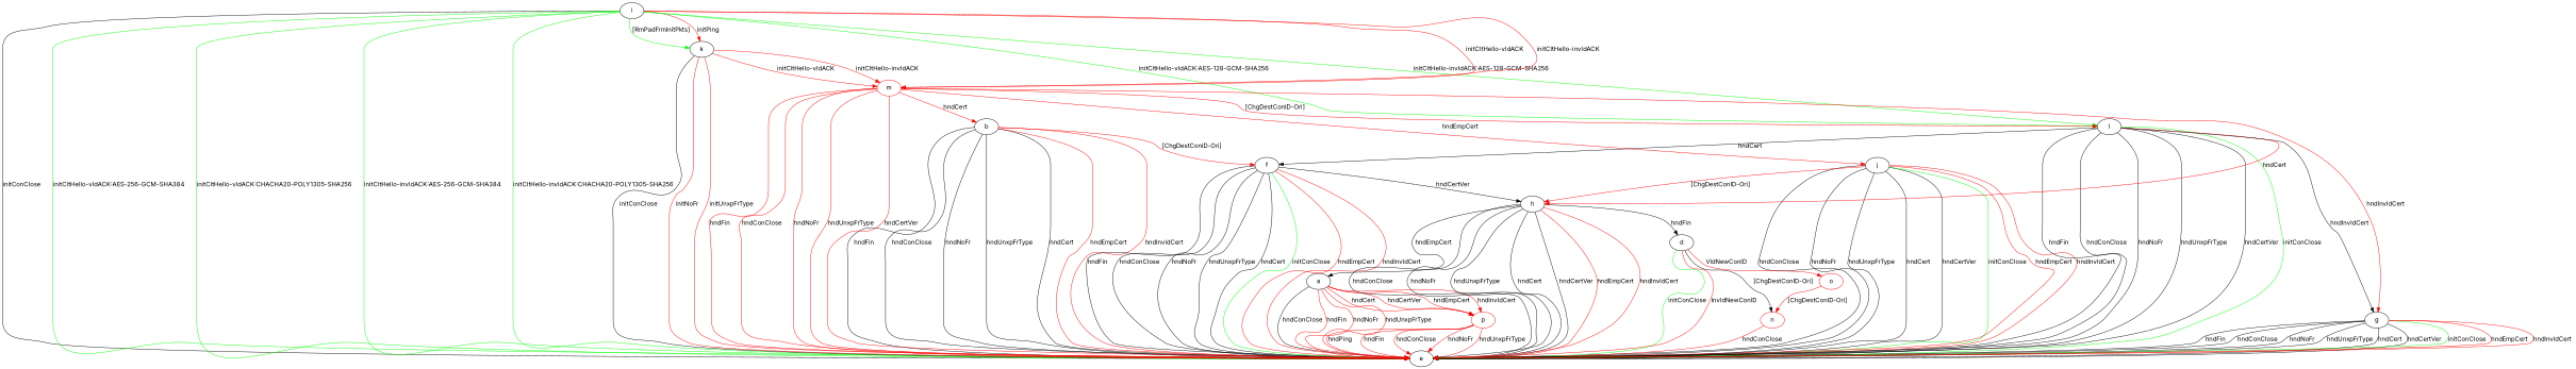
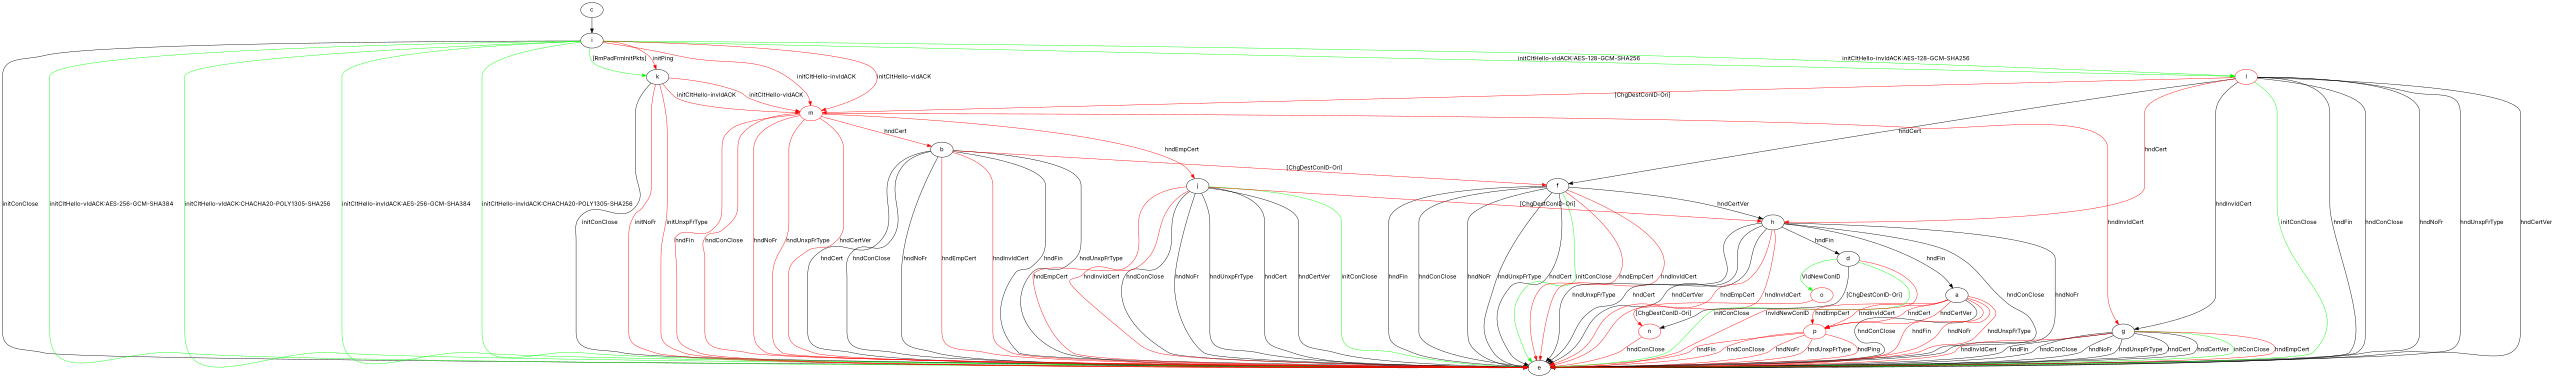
  digraph {
    fontname=Inter
    node [fontname=Inter]
    edge [fontname=Inter color=red]
    a
    e
    p [color=red]
    b
    f
    h
    j
    d
    n [color=red]
    o [color=red]
+   c
    i
    k
-   l
+   l [color=red]
    m [color=red]
    g
    a -> e [label="hndConClose " color=""]
    a -> e [label="hndFin "]
    a -> e [label="hndNoFr "]
    a -> e [label="hndUnxpFrType "]
    a -> p [label="hndCert "]
    a -> p [label="hndCertVer "]
    a -> p [label="hndEmpCert "]
    a -> p [label="hndInvldCert "]
    p -> e [label="hndPing "]
    p -> e [label="hndFin "]
    p -> e [label="hndConClose "]
    p -> e [label="hndNoFr "]
    p -> e [label="hndUnxpFrType "]
    b -> e [label="hndFin " color=""]
    b -> e [label="hndConClose " color=""]
    b -> e [label="hndNoFr " color=""]
    b -> e [label="hndUnxpFrType " color=""]
    b -> e [label="hndCert " color=""]
    b -> e [label="hndEmpCert "]
    b -> e [label="hndInvldCert "]
    b -> f [label="[ChgDestConID-Ori] "]
    f -> e [label="hndFin " color=""]
    f -> e [label="hndConClose " color=""]
    f -> e [label="hndNoFr " color=""]
    f -> e [label="hndUnxpFrType " color=""]
    f -> e [label="hndCert " color=""]
    f -> e [color=green label="initConClose "]
    f -> e [label="hndEmpCert "]
    f -> e [label="hndInvldCert "]
    f -> h [label="hndCertVer " color=""]
-   h -> a [label="hndEmpCert " color=""]
+   h -> a [label="hndFin " color=""]
    h -> e [label="hndConClose " color=""]
    h -> e [label="hndNoFr " color=""]
    h -> e [label="hndUnxpFrType " color=""]
    h -> e [label="hndCert " color=""]
    h -> e [label="hndCertVer " color=""]
    h -> e [label="hndEmpCert "]
    h -> e [label="hndInvldCert "]
    h -> d [label="hndFin " color=""]
    j -> e [label="hndConClose " color=""]
    j -> e [label="hndNoFr " color=""]
    j -> e [label="hndUnxpFrType " color=""]
    j -> e [label="hndCert " color=""]
    j -> e [label="hndCertVer " color=""]
    j -> e [color=green label="initConClose "]
    j -> e [label="hndEmpCert "]
    j -> e [label="hndInvldCert "]
    j -> h [label="[ChgDestConID-Ori] "]
    d -> e [color=green label="initConClose "]
    d -> e [label="InvldNewConID "]
    d -> n [color=black label="[ChgDestConID-Ori] "]
-   d -> o [label="VldNewConID "]
+   d -> o [color=green label="VldNewConID "]
    n -> e [label="hndConClose "]
    o -> n [label="[ChgDestConID-Ori] "]
+   c -> i [color=""]
    i -> e [label="initConClose " color=""]
    i -> e [color=green label="initCltHello-vldACK:AES-256-GCM-SHA384 "]
    i -> e [color=green label="initCltHello-vldACK:CHACHA20-POLY1305-SHA256 "]
    i -> e [color=green label="initCltHello-invldACK:AES-256-GCM-SHA384 "]
    i -> e [color=green label="initCltHello-invldACK:CHACHA20-POLY1305-SHA256 "]
    i -> k [color=green label="[RmPadFrmInitPkts] "]
    i -> k [label="initPing "]
    i -> l [color=green label="initCltHello-vldACK:AES-128-GCM-SHA256 "]
    i -> l [color=green label="initCltHello-invldACK:AES-128-GCM-SHA256 "]
    i -> m [label="initCltHello-vldACK "]
    i -> m [label="initCltHello-invldACK "]
    k -> e [label="initConClose " color=""]
    k -> e [label="initNoFr "]
    k -> e [label="initUnxpFrType "]
    k -> m [label="initCltHello-vldACK "]
    k -> m [label="initCltHello-invldACK "]
    l -> e [label="hndFin " color=""]
    l -> e [label="hndConClose " color=""]
    l -> e [label="hndNoFr " color=""]
    l -> e [label="hndUnxpFrType " color=""]
    l -> e [label="hndCertVer " color=""]
    l -> e [color=green label="initConClose "]
    l -> f [label="hndCert " color=""]
    l -> h [label="hndCert "]
    l -> g [label="hndInvldCert " color=""]
    m -> e [label="hndFin "]
    m -> e [label="hndConClose "]
    m -> e [label="hndNoFr "]
    m -> e [label="hndUnxpFrType "]
    m -> e [label="hndCertVer "]
    m -> b [label="hndCert "]
    m -> j [label="hndEmpCert "]
-   m -> l [label="[ChgDestConID-Ori] "]
+   l -> m [label="[ChgDestConID-Ori] "]
    m -> g [label="hndInvldCert "]
    g -> e [label="hndFin " color=""]
    g -> e [label="hndConClose " color=""]
    g -> e [label="hndNoFr " color=""]
    g -> e [label="hndUnxpFrType " color=""]
    g -> e [label="hndCert " color=""]
    g -> e [label="hndCertVer " color=""]
    g -> e [color=green label="initConClose "]
    g -> e [label="hndEmpCert "]
    g -> e [label="hndInvldCert "]
  }
